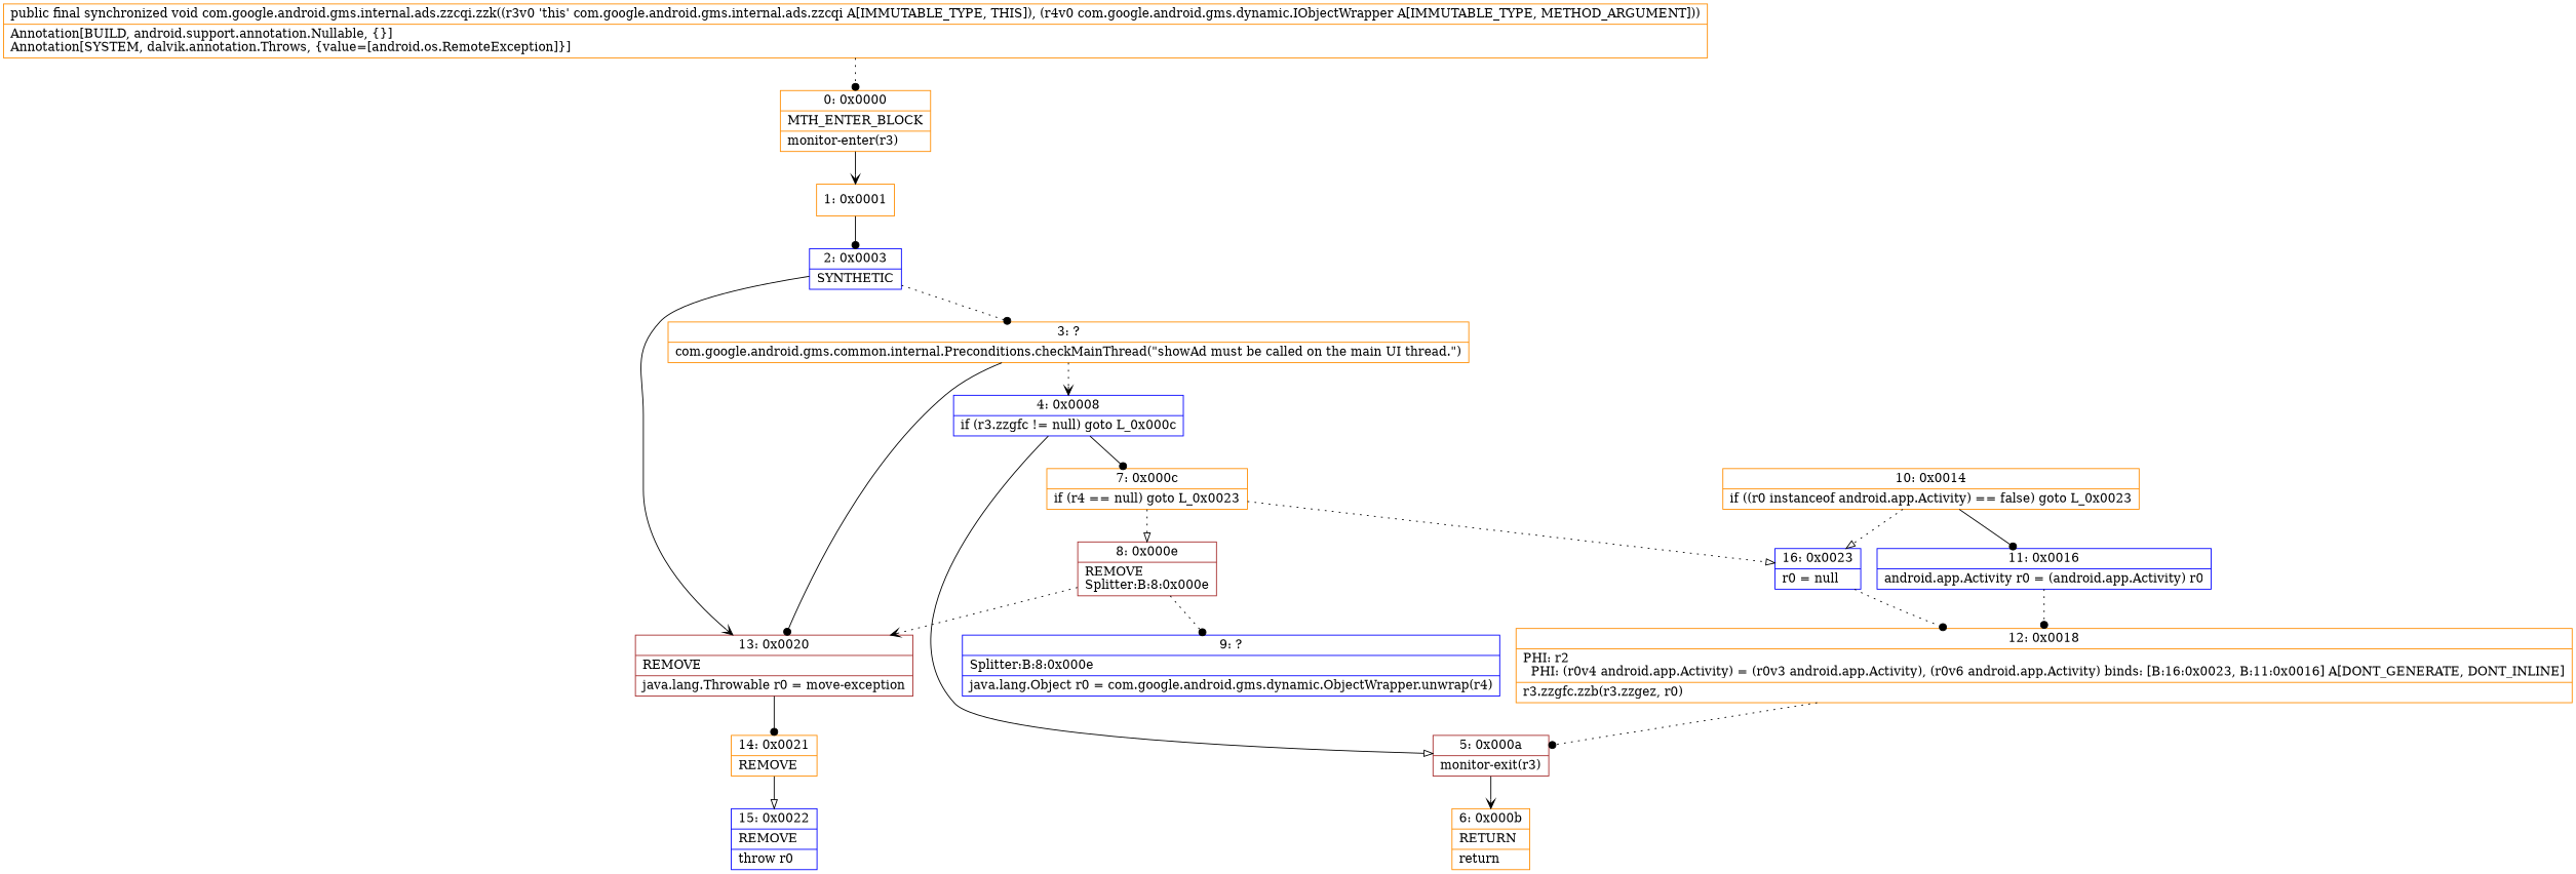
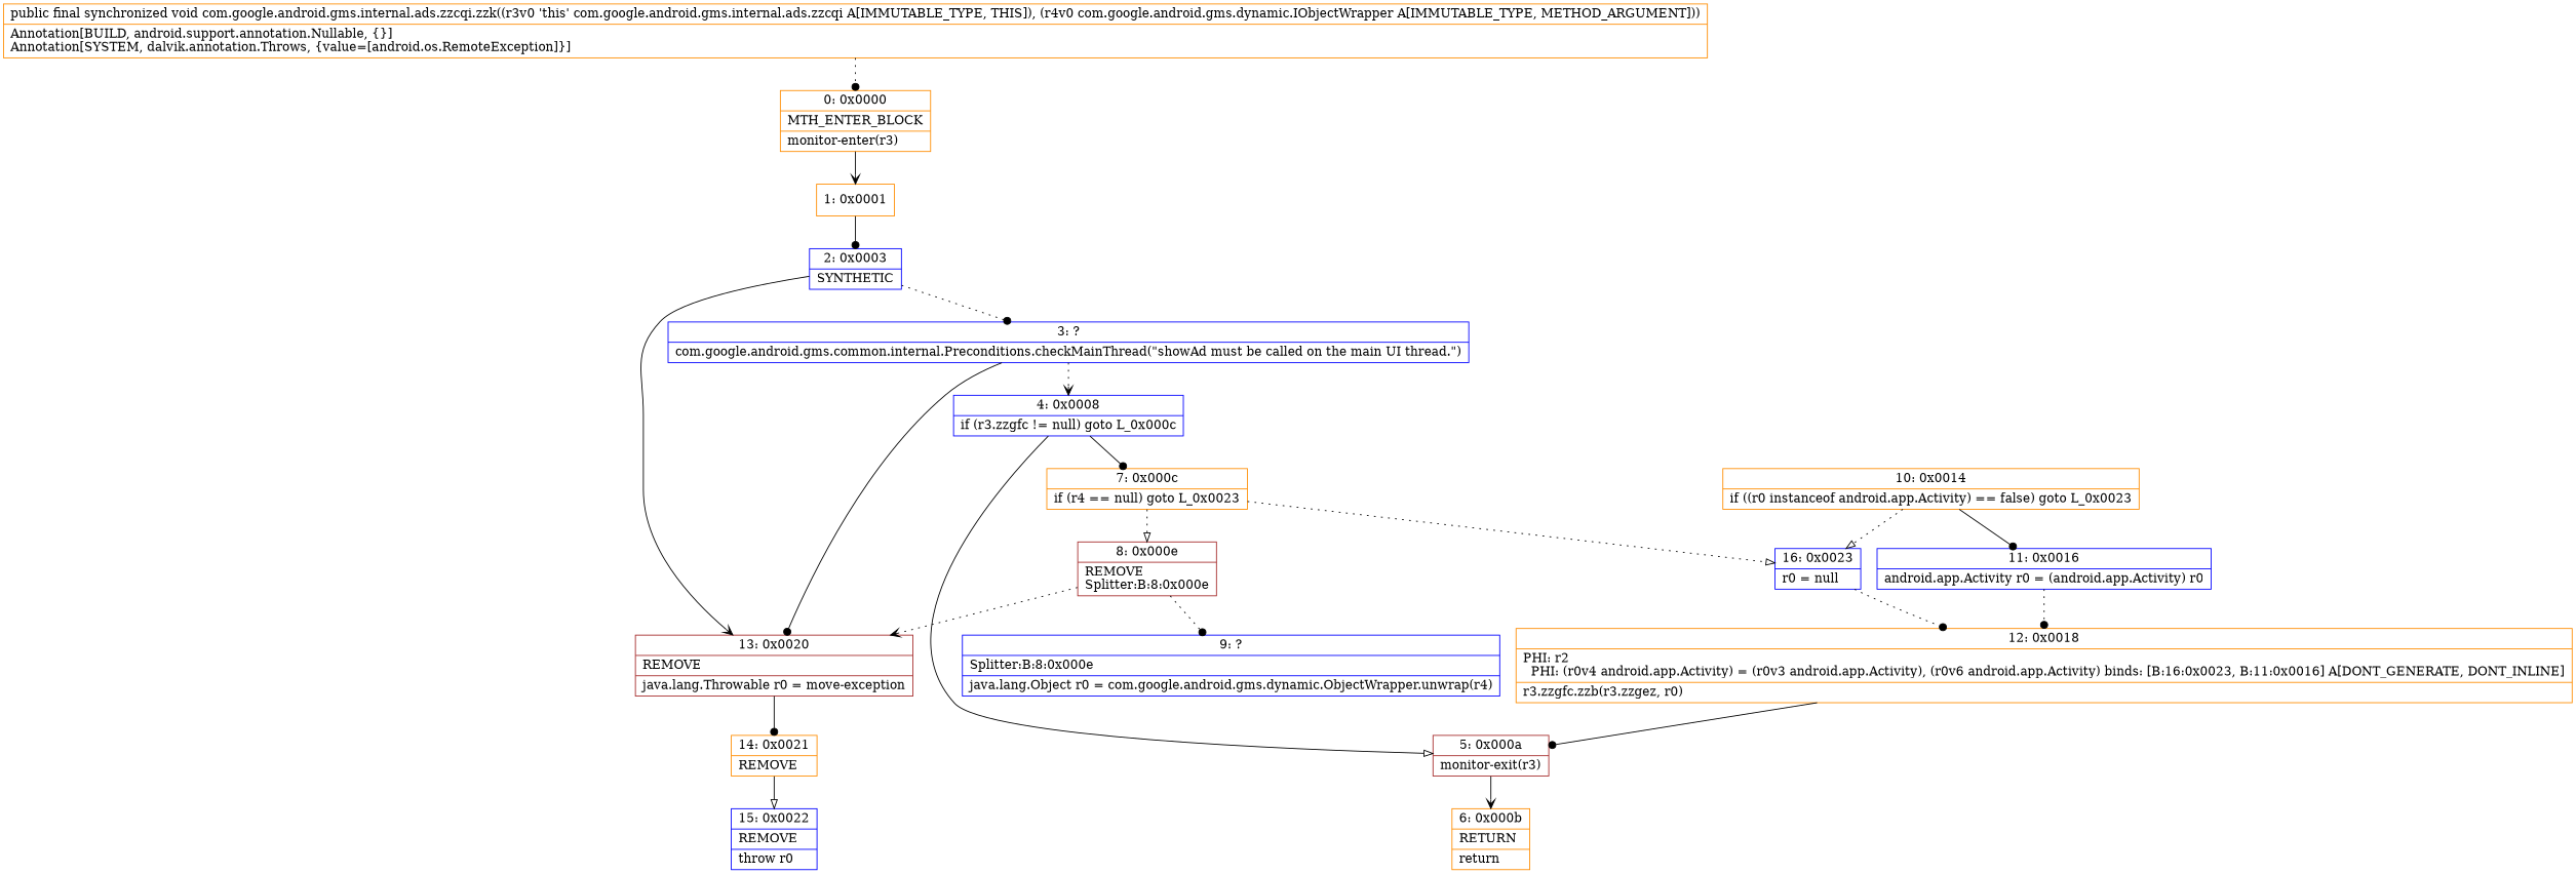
  digraph {
    node [color=darkorange shape=record]
    edge [arrowhead=dot style=solid]
    n1 [label="{0\:\ 0x0000|MTH_ENTER_BLOCK\l|monitor\-enter(r3)\l}"]
    n2 [label="{1\:\ 0x0001}"]
    n3 [color=blue label="{2\:\ 0x0003|SYNTHETIC\l}"]
-   n4 [label="{3\:\ ?|com.google.android.gms.common.internal.Preconditions.checkMainThread(\"showAd must be called on the main UI thread.\")\l}"]
+   n4 [color=blue label="{3\:\ ?|com.google.android.gms.common.internal.Preconditions.checkMainThread(\"showAd must be called on the main UI thread.\")\l}"]
    n5 [color=brown label="{13\:\ 0x0020|REMOVE\l|java.lang.Throwable r0 = move\-exception\l}"]
    n6 [color=blue label="{4\:\ 0x0008|if (r3.zzgfc != null) goto L_0x000c\l}"]
    n7 [label="{14\:\ 0x0021|REMOVE\l}"]
    n8 [color=brown label="{5\:\ 0x000a|monitor\-exit(r3)\l}"]
    n9 [label="{7\:\ 0x000c|if (r4 == null) goto L_0x0023\l}"]
    n10 [label="{6\:\ 0x000b|RETURN\l|return\l}"]
    n11 [color=brown label="{8\:\ 0x000e|REMOVE\lSplitter:B:8:0x000e\l}"]
    n12 [color=blue label="{16\:\ 0x0023|r0 = null\l}"]
    n13 [color=blue label="{9\:\ ?|Splitter:B:8:0x000e\l|java.lang.Object r0 = com.google.android.gms.dynamic.ObjectWrapper.unwrap(r4)\l}"]
    n14 [label="{12\:\ 0x0018|PHI: r2 \l  PHI: (r0v4 android.app.Activity) = (r0v3 android.app.Activity), (r0v6 android.app.Activity) binds: [B:16:0x0023, B:11:0x0016] A[DONT_GENERATE, DONT_INLINE]\l|r3.zzgfc.zzb(r3.zzgez, r0)\l}"]
    n15 [label="{10\:\ 0x0014|if ((r0 instanceof android.app.Activity) == false) goto L_0x0023\l}"]
    n16 [color=blue label="{11\:\ 0x0016|android.app.Activity r0 = (android.app.Activity) r0\l}"]
    n17 [color=blue label="{15\:\ 0x0022|REMOVE\l|throw r0\l}"]
    n18 [label="{public final synchronized void com.google.android.gms.internal.ads.zzcqi.zzk((r3v0 'this' com.google.android.gms.internal.ads.zzcqi A[IMMUTABLE_TYPE, THIS]), (r4v0 com.google.android.gms.dynamic.IObjectWrapper A[IMMUTABLE_TYPE, METHOD_ARGUMENT]))  | Annotation[BUILD, android.support.annotation.Nullable, \{\}]\lAnnotation[SYSTEM, dalvik.annotation.Throws, \{value=[android.os.RemoteException]\}]\l}"]
    n1 -> n2 [arrowhead=vee]
    n2 -> n3
    n3 -> n4 [style=dotted]
    n3 -> n5 [arrowhead=vee]
    n4 -> n5
    n4 -> n6 [arrowhead=vee style=dotted]
    n5 -> n7
    n6 -> n8 [arrowhead=onormal]
    n6 -> n9
    n7 -> n17 [arrowhead=onormal]
    n8 -> n10 [arrowhead=vee]
    n9 -> n11 [arrowhead=onormal style=dotted]
    n9 -> n12 [arrowhead=onormal style=dotted]
    n11 -> n5 [arrowhead=vee style=dotted]
    n11 -> n13 [style=dotted]
    n12 -> n14 [style=dotted]
-   n14 -> n8 [style=dotted]
+   n14 -> n8
    n15 -> n12 [arrowhead=onormal style=dotted]
    n15 -> n16
    n16 -> n14 [style=dotted]
    n18 -> n1 [style=dotted]
  }
